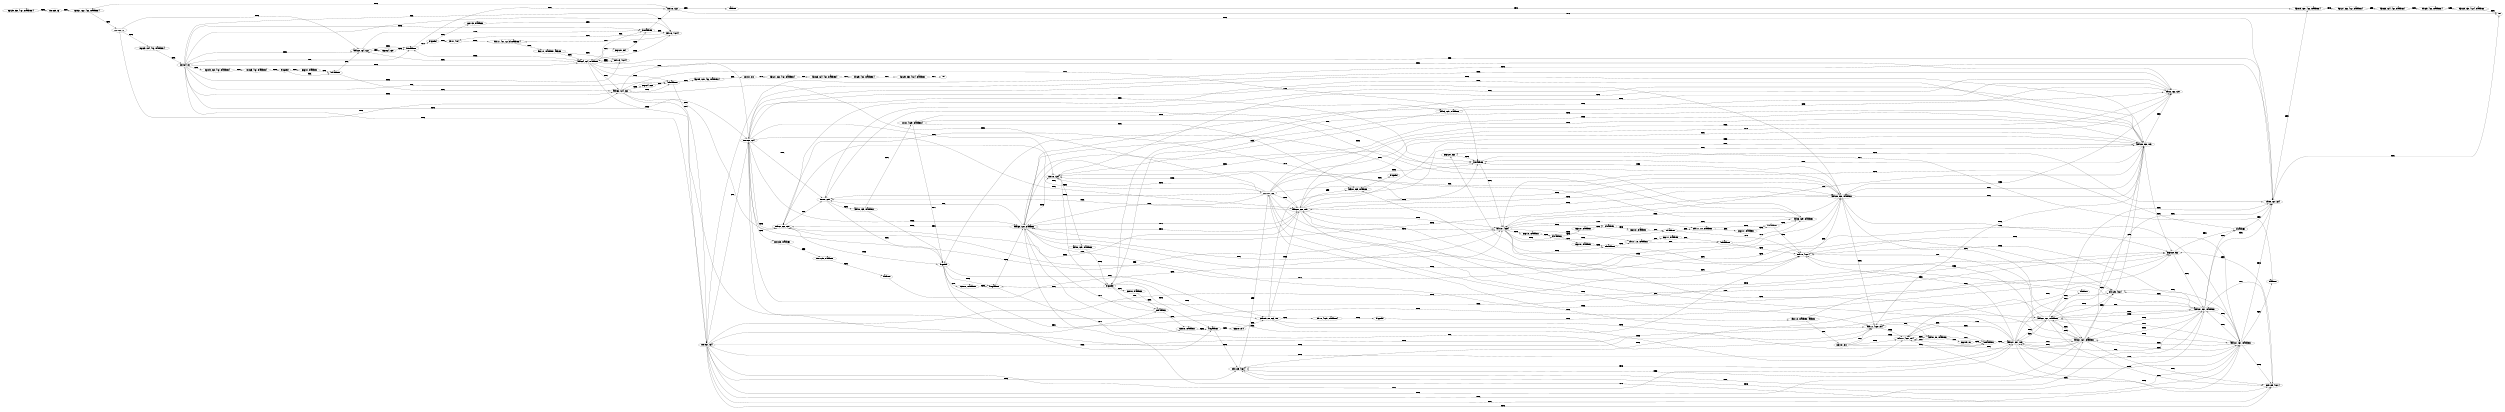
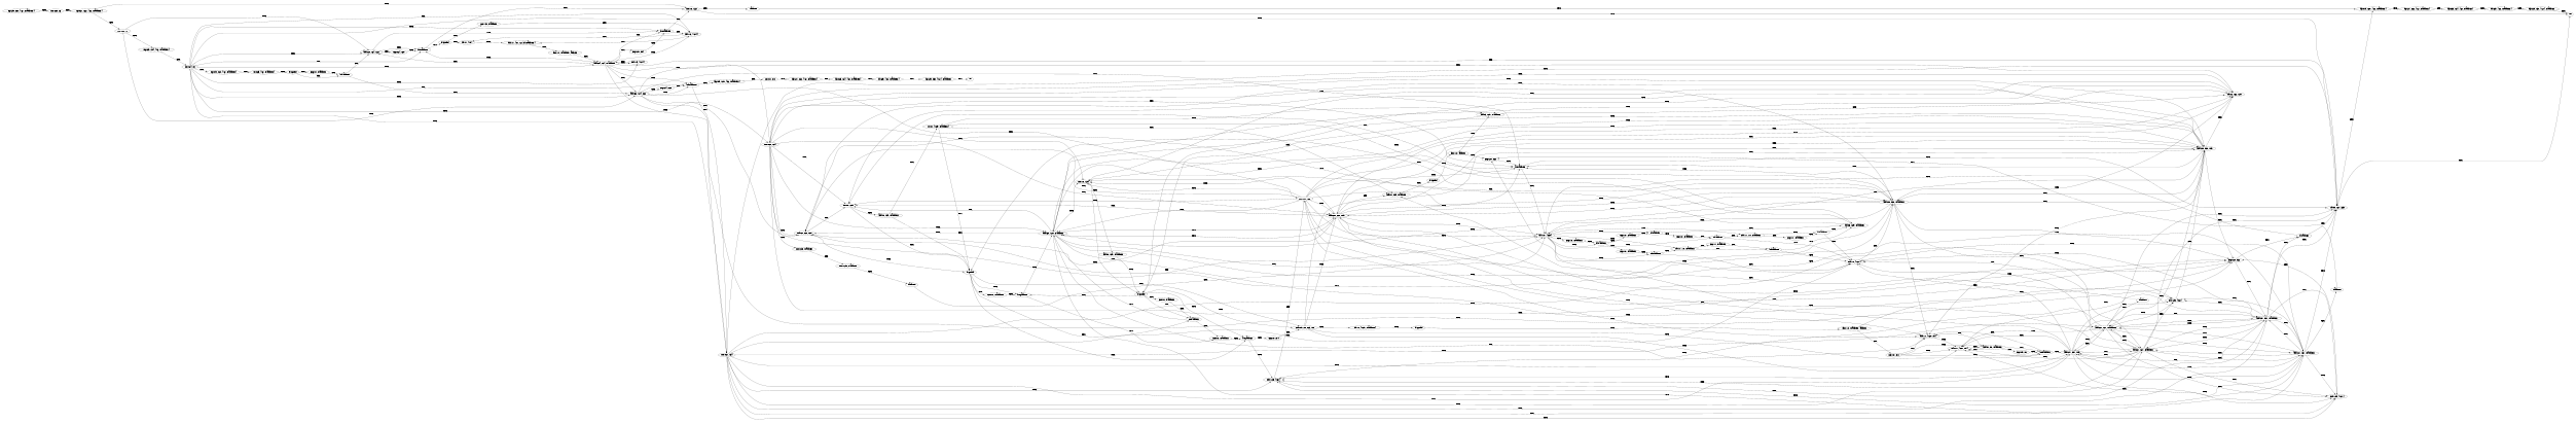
  digraph {
    rankdir=LR
    n1 [label="stp x29 , x30 , [ sp , #- address ]!"]
    n2 [label="mov x29 , sp"]
    n3 [label="stp x21 , x22 , [ sp , # address ]"]
    n4 [label="mov x22 , x1"]
    n5 [label="mov x0 , x22"]
    n6 [label="stp x23 , x24 , [ sp , # address ]"]
    n7 [label="add x20 , x24 , x22"]
    n8 [label="add x22 , x24 , x22"]
    n9 [label="mov x24 , x0"]
    n10 [label="b.hs address"]
    n11 [label="b.ne address"]
    n12 [label="cmp x24 , x20"]
    n13 [label="b.hs address"]
    n14 [label="cmp x24 , x22"]
    n15 [label="sub x2 , x22 , x20"]
    n16 [label="cmp x20 , x22"]
    n17 [label="mov x20 , x22"]
    n18 [label="b.hs address"]
    n19 [label="sub x2 , x22 , x20"]
    n20 [label="b address"]
    n21 [label=ret]
    n22 [label="stp x19 , x20 , [ sp , # address ]"]
    n23 [label="mov x21 , x24"]
    n24 [label="ldrb w2 , [ x24 ]"]
    n25 [label="mov x20 , x24"]
    n26 [label="add x24 , x24 , # address"]
    n27 [label="strb w3 , [ x24 ]"]
-   n28 [label="sub x0 , x21 , x24"]
+   n28 [label="sub x0 , x21 , x23"]
    n29 [label="str x25 , [ sp , # address ]"]
    n30 [label="bl symbol"]
    n31 [label="ldp x19 , x20 , [ sp , # address ]"]
    n32 [label="strb w0 , [ x21 ]"]
    n33 [label="add x21 , x21 , # address"]
    n34 [label="strb w25 , [ x21 ]"]
    n35 [label="add x21 , x21 , # address"]
    n36 [label="strb w25 , [ x21 ]"]
    n37 [label="add x21 , x21 , # address"]
    n38 [label="strb w25 , [ x21 ]"]
    n39 [label="add x21 , x21 , # address"]
    n40 [label="strb w1 , [ x21 , x0 ]"]
    n41 [label="add x21 , x21 , x19"]
    n42 [label="ldr x1 , [ x0 ]"]
    n43 [label="ldrh w1 , [ x1 , x2 , lsl # address ]"]
    n44 [label="mov x23 , # address"]
    n45 [label="ldrb w0 , [ x20 ]"]
    n46 [label="add x20 , x20 , # address"]
    n47 [label="mov x1 , x20"]
    n48 [label="add x20 , x20 , # address"]
    n49 [label="add x20 , x20 , x19"]
    n50 [label="ldrb w1 , [ x20 , x0 ]"]
    n51 [label="add x20 , x20 , x19"]
    n52 [label="mov x1 , x20"]
    n53 [label="cmp x20 , x24"]
    n54 [label="ldp x19 , x20 , [ sp , # address ]"]
    n55 [label="bl symbol"]
    n56 [label="cmp x0 , # address"]
    n57 [label="b.ls address"]
    n58 [label="bl symbol"]
    n59 [label="b.lo address"]
    n60 [label="bl symbol"]
    n61 [label="mov w3 , # address"]
    n62 [label="mov x0 , # 0"]
    n63 [label="ldp x21 , x22 , [ sp , # address ]"]
    n64 [label="cmp x20 , x22"]
    n65 [label="b address"]
    n66 [label="b address"]
    n67 [label="add x0 , x0 , # address"]
    n68 [label="ldp x21 , x22 , [ sp , # address ]"]
    n69 [label="ldp x23 , x24 , [ sp , # address ]"]
    n70 [label="tbnz w1 , # address , address"]
    n71 [label="ldp x23 , x24 , [ sp , # address ]"]
    n72 [label="ldr x25 , [ sp , # address ]"]
    n73 [label="ldp x29 , x30 , [ sp ] , # address"]
    n74 [label=ret]
    n75 [label="mov w25 , # address"]
    n76 [label="cmp w0 , # address"]
    n77 [label="b.ls address"]
    n78 [label="b.hs address"]
    n79 [label="sub w1 , w0 , # address"]
    n80 [label="b.lo address"]
    n81 [label="b.ls address"]
    n82 [label="sub w1 , w0 , # address"]
    n83 [label="add x0 , x29 , # address"]
    n84 [label="add x0 , x29 , # address"]
    n85 [label="add x0 , x29 , # address"]
    n86 [label="b address"]
    n87 [label="cmp w0 , # address"]
    n88 [label="cmp w0 , # address"]
    n89 [label="cmp w1 , # address"]
    n90 [label="b.hi address"]
    n91 [label="add x3 , x29 , # address"]
    n92 [label="cmp w0 , # address"]
    n93 [label="cmp w1 , # address"]
    n94 [label="b.ls address"]
    n95 [label="ldr x25 , [ sp , # address ]"]
    n96 [label="ldp x29 , x30 , [ sp ] , # address"]
    n97 [label="cmn x0 , # address"]
    n98 [label="b.eq address"]
    n99 [label="b.eq address"]
    n100 [label="csel x19 , x0 , x23 , ne"]
    n101 [label="b.ne address"]
    n102 [label="str xzr , [ x29 , # address ]"]
    n103 [label="add x3 , x29 , # address"]
    n104 [label="bl symbol"]
    n105 [label="cmn x0 , # address"]
    n106 [label="cmp x0 , # 0"]
    n107 [label="ldr w0 , [ x29 , # address ]"]
    n108 [label="b.ne address"]
    n109 [label="bl symbol"]
    n110 [label="tbnz w0 , # address , address"]
    n111 [label="mov x0 , # 0"]
    n112 [label="cmp x19 , x0"]
+   n113 [label="cbnz w0 , address"]
    n114 [label="cmn x0 , # address"]
    n1 -> n2 [label=CFG]
    n2 -> n3 [label=CFG]
    n3 -> n4 [label=CFG]
    n3 -> n5 [label=DFG]
    n4 -> n6 [label=CFG]
    n4 -> n7 [label=DFG]
    n4 -> n8 [label=DFG]
    n5 -> n20 [label=CFG]
    n5 -> n21 [label=DFG]
    n6 -> n9 [label=CFG]
    n7 -> n10 [label=DFG]
    n7 -> n11 [label=DFG]
    n7 -> n12 [label=CFG]
    n8 -> n13 [label=DFG]
    n8 -> n14 [label=CFG]
    n8 -> n15 [label=DFG]
    n8 -> n16 [label=DFG]
    n8 -> n17 [label=DFG]
    n8 -> n18 [label=DFG]
    n8 -> n19 [label=DFG]
    n9 -> n7 [label=DFG]
    n9 -> n8 [label=DFG]
    n9 -> n10 [label=DFG]
    n9 -> n11 [label=DFG]
    n9 -> n13 [label=DFG]
    n9 -> n22 [label=CFG]
    n9 -> n23 [label=DFG]
    n9 -> n24 [label=DFG]
    n9 -> n25 [label=DFG]
    n9 -> n26 [label=DFG]
    n9 -> n27 [label=DFG]
    n9 -> n28 [label=DFG]
    n10 -> n5 [label=CFG]
    n10 -> n30 [label=CFG]
    n11 -> n5 [label=CFG]
    n11 -> n24 [label=CFG]
    n12 -> n10 [label=CFG]
    n13 -> n23 [label=CFG]
    n13 -> n31 [label=CFG]
    n14 -> n13 [label=CFG]
    n15 -> n47 [label=CFG]
    n15 -> n58 [label=DFG]
    n16 -> n35 [label=CFG]
    n16 -> n59 [label=DFG]
    n17 -> n15 [label=DFG]
    n17 -> n16 [label=DFG]
    n17 -> n18 [label=DFG]
    n17 -> n19 [label=DFG]
    n17 -> n37 [label=CFG]
    n17 -> n45 [label=DFG]
    n17 -> n46 [label=DFG]
    n17 -> n47 [label=DFG]
    n17 -> n48 [label=DFG]
    n17 -> n49 [label=DFG]
    n17 -> n50 [label=DFG]
    n17 -> n51 [label=DFG]
    n17 -> n52 [label=DFG]
    n18 -> n28 [label=CFG]
    n18 -> n45 [label=CFG]
    n19 -> n52 [label=CFG]
    n19 -> n60 [label=DFG]
    n20 -> n54 [label=CFG]
    n22 -> n29 [label=CFG]
-   n23 -> n25 [label=CFG]
    n23 -> n28 [label=DFG]
    n23 -> n32 [label=DFG]
    n23 -> n33 [label=DFG]
    n23 -> n34 [label=DFG]
    n23 -> n35 [label=DFG]
    n23 -> n36 [label=DFG]
    n23 -> n37 [label=DFG]
    n23 -> n38 [label=DFG]
    n23 -> n39 [label=DFG]
    n23 -> n40 [label=DFG]
    n23 -> n41 [label=DFG]
    n24 -> n42 [label=CFG]
    n24 -> n43 [label=DFG]
    n25 -> n15 [label=DFG]
    n25 -> n16 [label=DFG]
    n25 -> n18 [label=DFG]
    n25 -> n19 [label=DFG]
    n25 -> n44 [label=CFG]
    n25 -> n45 [label=DFG]
    n25 -> n46 [label=DFG]
    n25 -> n47 [label=DFG]
    n25 -> n48 [label=DFG]
    n25 -> n49 [label=DFG]
-   n25 -> n50 [label=DFG]
    n25 -> n51 [label=DFG]
    n25 -> n52 [label=DFG]
    n26 -> n7 [label=DFG]
    n26 -> n8 [label=DFG]
    n26 -> n10 [label=DFG]
    n26 -> n11 [label=DFG]
    n26 -> n13 [label=DFG]
    n26 -> n23 [label=DFG]
    n26 -> n24 [label=DFG]
    n26 -> n25 [label=DFG]
    n26 -> n27 [label=DFG]
    n26 -> n28 [label=DFG]
    n26 -> n53 [label=CFG]
    n27 -> n26 [label=CFG]
    n28 -> n21 [label=DFG]
    n28 -> n54 [label=CFG]
    n29 -> n55 [label=CFG]
    n30 -> n42 [label=DFG]
    n30 -> n61 [label=CFG]
    n31 -> n62 [label=CFG]
    n32 -> n46 [label=CFG]
    n33 -> n28 [label=DFG]
    n33 -> n32 [label=DFG]
    n33 -> n34 [label=DFG]
    n33 -> n35 [label=DFG]
    n33 -> n36 [label=DFG]
    n33 -> n37 [label=DFG]
    n33 -> n38 [label=DFG]
    n33 -> n39 [label=DFG]
    n33 -> n40 [label=DFG]
    n33 -> n41 [label=DFG]
    n33 -> n64 [label=CFG]
    n34 -> n16 [label=CFG]
    n35 -> n28 [label=DFG]
    n35 -> n32 [label=DFG]
    n35 -> n33 [label=DFG]
    n35 -> n34 [label=DFG]
    n35 -> n36 [label=DFG]
    n35 -> n37 [label=DFG]
    n35 -> n38 [label=DFG]
    n35 -> n39 [label=DFG]
    n35 -> n40 [label=DFG]
    n35 -> n41 [label=DFG]
    n35 -> n59 [label=CFG]
    n36 -> n17 [label=CFG]
    n37 -> n28 [label=DFG]
    n37 -> n32 [label=DFG]
    n37 -> n33 [label=DFG]
    n37 -> n34 [label=DFG]
    n37 -> n35 [label=DFG]
    n37 -> n36 [label=DFG]
    n37 -> n38 [label=DFG]
    n37 -> n39 [label=DFG]
    n37 -> n40 [label=DFG]
    n37 -> n41 [label=DFG]
    n37 -> n65 [label=CFG]
    n38 -> n49 [label=CFG]
    n39 -> n28 [label=DFG]
    n39 -> n32 [label=DFG]
    n39 -> n33 [label=DFG]
    n39 -> n34 [label=DFG]
    n39 -> n35 [label=DFG]
    n39 -> n36 [label=DFG]
    n39 -> n37 [label=DFG]
    n39 -> n38 [label=DFG]
    n39 -> n40 [label=DFG]
    n39 -> n41 [label=DFG]
    n39 -> n66 [label=CFG]
    n40 -> n67 [label=CFG]
    n41 -> n32 [label=DFG]
    n41 -> n33 [label=DFG]
    n41 -> n34 [label=DFG]
    n41 -> n35 [label=DFG]
    n41 -> n36 [label=DFG]
    n41 -> n37 [label=DFG]
    n41 -> n38 [label=DFG]
    n41 -> n39 [label=DFG]
    n41 -> n40 [label=DFG]
    n41 -> n51 [label=CFG]
    n42 -> n43 [label=DFG]
    n43 -> n70 [label=DFG]
    n44 -> n75 [label=CFG]
    n45 -> n32 [label=DFG]
    n45 -> n76 [label=CFG]
    n45 -> n77 [label=DFG]
    n45 -> n78 [label=DFG]
    n45 -> n79 [label=DFG]
    n45 -> n80 [label=DFG]
    n45 -> n81 [label=DFG]
    n45 -> n82 [label=DFG]
    n46 -> n15 [label=DFG]
    n46 -> n16 [label=DFG]
    n46 -> n18 [label=DFG]
    n46 -> n19 [label=DFG]
    n46 -> n33 [label=CFG]
    n46 -> n45 [label=DFG]
    n46 -> n47 [label=DFG]
    n46 -> n48 [label=DFG]
    n46 -> n49 [label=DFG]
    n46 -> n50 [label=DFG]
    n46 -> n51 [label=DFG]
    n46 -> n52 [label=DFG]
    n47 -> n58 [label=DFG]
    n47 -> n83 [label=CFG]
    n48 -> n15 [label=DFG]
    n48 -> n16 [label=DFG]
    n48 -> n18 [label=DFG]
    n48 -> n19 [label=DFG]
    n48 -> n34 [label=CFG]
    n48 -> n45 [label=DFG]
    n48 -> n46 [label=DFG]
    n48 -> n47 [label=DFG]
    n48 -> n49 [label=DFG]
    n48 -> n50 [label=DFG]
    n48 -> n51 [label=DFG]
    n48 -> n52 [label=DFG]
    n49 -> n15 [label=DFG]
    n49 -> n16 [label=DFG]
    n49 -> n18 [label=DFG]
    n49 -> n19 [label=DFG]
    n49 -> n39 [label=CFG]
    n49 -> n45 [label=DFG]
    n49 -> n46 [label=DFG]
    n49 -> n47 [label=DFG]
    n49 -> n48 [label=DFG]
    n49 -> n50 [label=DFG]
    n49 -> n51 [label=DFG]
    n49 -> n52 [label=DFG]
    n50 -> n40 [label=DFG]
    n51 -> n15 [label=DFG]
    n51 -> n16 [label=DFG]
    n51 -> n18 [label=DFG]
    n51 -> n19 [label=DFG]
    n51 -> n45 [label=DFG]
    n51 -> n46 [label=DFG]
    n51 -> n47 [label=DFG]
    n51 -> n48 [label=DFG]
    n51 -> n49 [label=DFG]
    n51 -> n50 [label=DFG]
    n51 -> n52 [label=DFG]
    n51 -> n84 [label=CFG]
    n52 -> n60 [label=DFG]
    n52 -> n85 [label=CFG]
    n53 -> n11 [label=CFG]
    n54 -> n68 [label=CFG]
    n55 -> n56 [label=CFG]
    n55 -> n57 [label=DFG]
    n56 -> n57 [label=CFG]
    n57 -> n7 [label=CFG]
    n57 -> n8 [label=CFG]
    n58 -> n97 [label=CFG]
    n58 -> n98 [label=DFG]
    n58 -> n99 [label=DFG]
    n58 -> n100 [label=DFG]
    n58 -> n101 [label=DFG]
    n59 -> n28 [label=CFG]
    n59 -> n45 [label=CFG]
    n60 -> n98 [label=DFG]
    n60 -> n99 [label=DFG]
    n60 -> n100 [label=DFG]
    n60 -> n101 [label=DFG]
    n60 -> n114 [label=CFG]
    n61 -> n24 [label=CFG]
    n62 -> n63 [label=CFG]
    n63 -> n71 [label=CFG]
    n64 -> n18 [label=CFG]
    n65 -> n64 [label=CFG]
    n66 -> n84 [label=CFG]
    n67 -> n40 [label=DFG]
    n67 -> n50 [label=DFG]
    n67 -> n108 [label=DFG]
    n67 -> n112 [label=CFG]
    n68 -> n69 [label=CFG]
    n69 -> n95 [label=CFG]
    n70 -> n26 [label=CFG]
-   n70 -> n27 [label=CFG]
    n71 -> n72 [label=CFG]
    n72 -> n73 [label=CFG]
    n73 -> n74 [label=CFG]
    n75 -> n86 [label=CFG]
    n76 -> n77 [label=CFG]
    n77 -> n87 [label=CFG]
    n77 -> n88 [label=CFG]
    n78 -> n32 [label=CFG]
    n78 -> n79 [label=CFG]
    n79 -> n89 [label=CFG]
    n79 -> n90 [label=DFG]
    n80 -> n91 [label=CFG]
    n80 -> n92 [label=CFG]
    n81 -> n32 [label=CFG]
    n81 -> n82 [label=CFG]
    n82 -> n93 [label=CFG]
    n82 -> n94 [label=DFG]
    n83 -> n58 [label=DFG]
    n83 -> n102 [label=CFG]
    n84 -> n104 [label=DFG]
    n85 -> n60 [label=DFG]
    n86 -> n45 [label=CFG]
    n87 -> n78 [label=CFG]
    n88 -> n80 [label=CFG]
    n89 -> n90 [label=CFG]
    n90 -> n32 [label=CFG]
    n90 -> n91 [label=CFG]
    n91 -> n15 [label=CFG]
    n91 -> n58 [label=DFG]
    n92 -> n81 [label=CFG]
    n93 -> n94 [label=CFG]
    n94 -> n32 [label=CFG]
    n94 -> n91 [label=CFG]
    n95 -> n96 [label=CFG]
    n96 -> n21 [label=CFG]
    n97 -> n98 [label=CFG]
    n98 -> n48 [label=CFG]
    n98 -> n105 [label=CFG]
    n99 -> n36 [label=CFG]
    n99 -> n106 [label=CFG]
    n100 -> n41 [label=DFG]
    n100 -> n49 [label=DFG]
    n100 -> n51 [label=DFG]
    n100 -> n107 [label=CFG]
    n100 -> n108 [label=DFG]
    n101 -> n48 [label=CFG]
    n101 -> n105 [label=CFG]
    n102 -> n58 [label=CFG]
    n102 -> n84 [label=DFG]
    n102 -> n91 [label=DFG]
    n102 -> n103 [label=DFG]
    n103 -> n19 [label=CFG]
    n103 -> n60 [label=DFG]
+   n104 -> n113 [label=DFG]
    n105 -> n99 [label=CFG]
    n106 -> n100 [label=CFG]
    n107 -> n109 [label=DFG]
    n108 -> n41 [label=CFG]
    n108 -> n50 [label=CFG]
    n109 -> n110 [label=DFG]
    n110 -> n38 [label=CFG]
    n110 -> n111 [label=CFG]
    n111 -> n40 [label=DFG]
    n111 -> n50 [label=DFG]
    n111 -> n67 [label=DFG]
    n111 -> n108 [label=DFG]
    n112 -> n108 [label=CFG]
+   n113 -> n64 [label=CFG]
+   n113 -> n103 [label=CFG]
    n114 -> n101 [label=CFG]
  }
